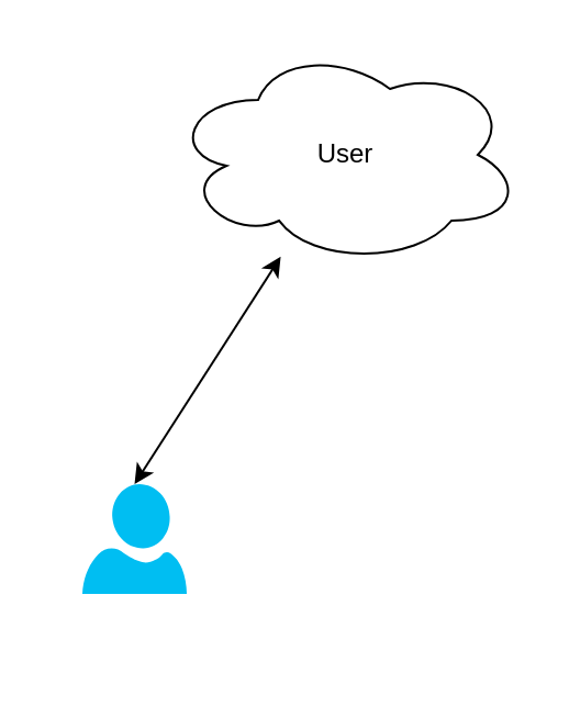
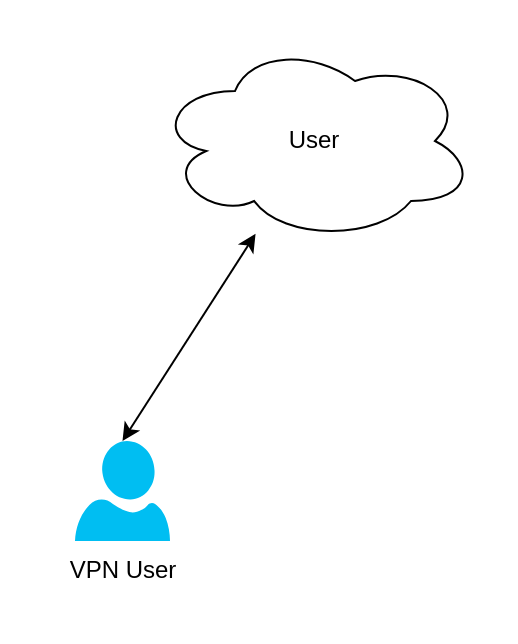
  <mxCell id="0" />
  <mxCell id="1" parent="0" />
  <mxCell id="2" value="User" style="ellipse;shape=cloud;whiteSpace=wrap;html=1;" vertex="1" parent="1"><mxGeometry x="77" y="20" width="160" height="100" as="geometry" /></mxCell>
  <mxCell id="3" value="" style="verticalLabelPosition=bottom;html=1;verticalAlign=top;align=center;strokeColor=none;fillColor=#00BEF2;shape=mxgraph.azure.user;" vertex="1" parent="1"><mxGeometry x="37" y="220" width="47.5" height="50" as="geometry" /></mxCell>
+ <mxCell id="4" value="VPN User" style="text;html=1;align=center;verticalAlign=middle;resizable=0;points=[];autosize=1;strokeColor=none;fillColor=none;" vertex="1" parent="1"><mxGeometry x="20.75" y="270" width="80" height="30" as="geometry" /></mxCell>
  <mxCell id="5" value="" style="endArrow=classic;startArrow=classic;html=1;rounded=0;exitX=0.5;exitY=0;exitDx=0;exitDy=0;exitPerimeter=0;" edge="1" parent="1" source="3" target="2"><mxGeometry width="50" height="50" relative="1" as="geometry"><mxPoint x="127" y="210" as="sourcePoint" /><mxPoint x="177" y="160" as="targetPoint" /></mxGeometry></mxCell>
